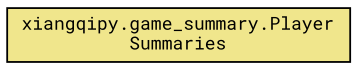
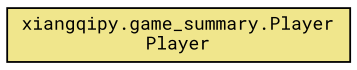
  digraph {
    rankdir=LR
    fontname="Roboto Mono"
-   n1 [color=black fillcolor=khaki fontname="Roboto Mono" fontsize=10 height=0.2 label="xiangqipy.game_summary.Player\lSummaries" shape=record style=filled width=0.4]
+   n1 [color=black fillcolor=khaki fontname="Roboto Mono" fontsize=10 height=0.2 label="xiangqipy.game_summary.Player\lPlayer" shape=record style=filled width=0.4]
  }
